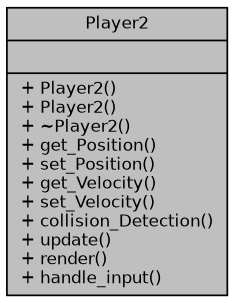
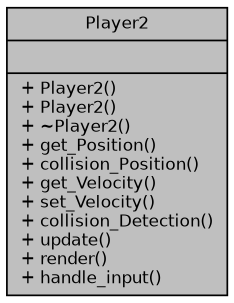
  digraph {
-   n1 [color=black fillcolor=grey75 fontcolor=black fontname=Helvetica fontsize=10 height=0.2 label="{Player2\n||+ Player2()\l+ Player2()\l+ ~Player2()\l+ get_Position()\l+ set_Position()\l+ get_Velocity()\l+ set_Velocity()\l+ collision_Detection()\l+ update()\l+ render()\l+ handle_input()\l}" shape=record style=filled width=0.4]
+   n1 [color=black fillcolor=grey75 fontcolor=black fontname=Helvetica fontsize=10 height=0.2 label="{Player2\n||+ Player2()\l+ Player2()\l+ ~Player2()\l+ get_Position()\l+ collision_Position()\l+ get_Velocity()\l+ set_Velocity()\l+ collision_Detection()\l+ update()\l+ render()\l+ handle_input()\l}" shape=record style=filled width=0.4]
  }
